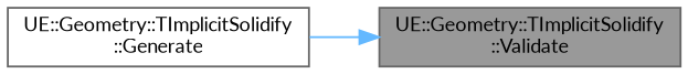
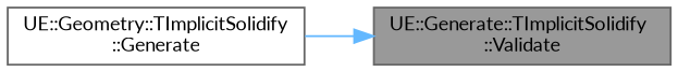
  digraph {
    rankdir=RL
    fontname=Lato
    node [fontname=Lato fontsize=10 shape=box style=filled]
-   n1 [color=gray40 fillcolor=grey60 fontcolor=black height=0.2 label="UE::Geometry::TImplicitSolidify\l::Validate" width=0.4]
+   n1 [color=gray40 fillcolor=grey60 fontcolor=black height=0.2 label="UE::Generate::TImplicitSolidify\l::Validate" width=0.4]
    n2 [color=grey40 fillcolor=white height=0.2 label="UE::Geometry::TImplicitSolidify\l::Generate" width=0.4]
    n1 -> n2 [color=steelblue1 dir=back fontname=Lato fontsize=10 labelfontname=Helvetica labelfontsize=10 style=solid]
  }
